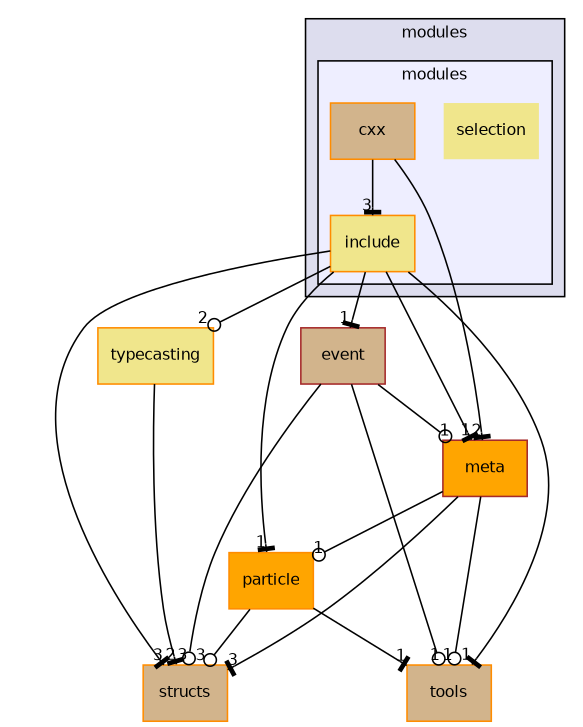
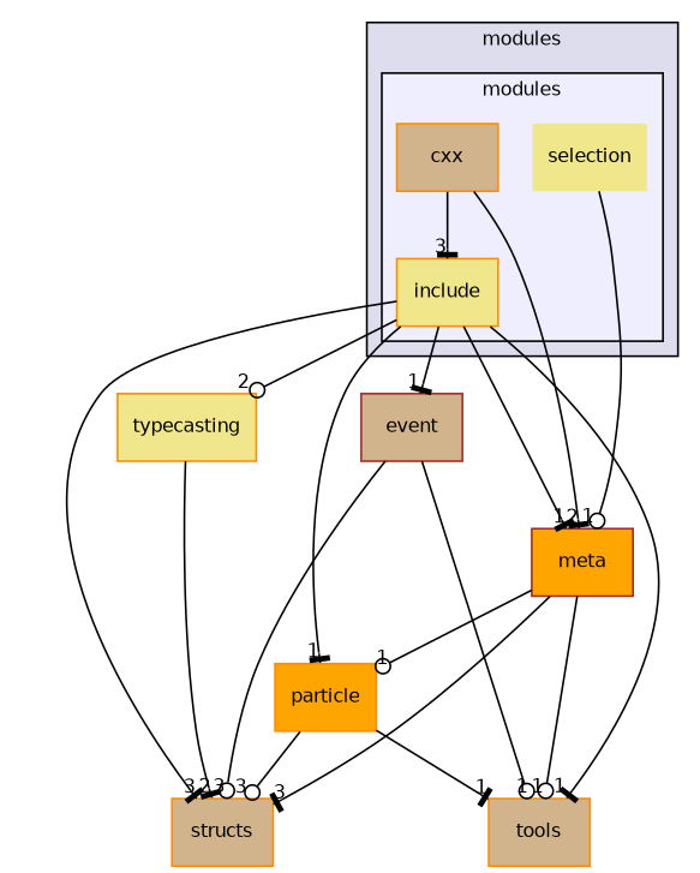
  digraph {
    compound=true
    node [color=darkorange fillcolor=tan fontname=Helvetica fontsize=10 shape=box style=filled]
    edge [arrowhead=tee headlabel=1 labeldistance=1.5 labelfontname=Helvetica labelfontsize=10]
    n1 [color=brown fillcolor=khaki label=selection shape=plaintext]
    n2 [label=cxx]
    n3 [fillcolor=khaki label=include]
    n4 [color=brown fillcolor=orange label=meta]
    n5 [label=structs]
    n6 [fillcolor=khaki label=typecasting]
    n7 [color=brown label=event]
    n8 [fillcolor=orange label=particle]
    n9 [label=tools]
    subgraph cluster_1 {
      bgcolor="#ddddee"
      fontname=Helvetica
      fontsize=10
      label=modules
      pencolor=black
      subgraph cluster_2 {
        bgcolor="#eeeeff"
        fontname=Helvetica
        fontsize=10
        label=modules
        pencolor=black
        n1
        n2
        n3
      }
    }
    n2 -> n3 [headlabel=3]
    n2 -> n4 [headlabel=2]
    n3 -> n4
    n3 -> n5 [headlabel=3]
    n3 -> n6 [arrowhead=odot headlabel=2]
    n3 -> n7
    n3 -> n8
    n3 -> n9
    n4 -> n5 [headlabel=3]
    n4 -> n8 [arrowhead=odot]
    n4 -> n9 [arrowhead=odot]
    n6 -> n5 [headlabel=2]
-   n7 -> n4 [arrowhead=odot]
+   n1 -> n4 [arrowhead=odot]
    n7 -> n5 [arrowhead=odot headlabel=3]
    n7 -> n9 [arrowhead=odot]
    n8 -> n5 [arrowhead=odot headlabel=3]
    n8 -> n9
  }
